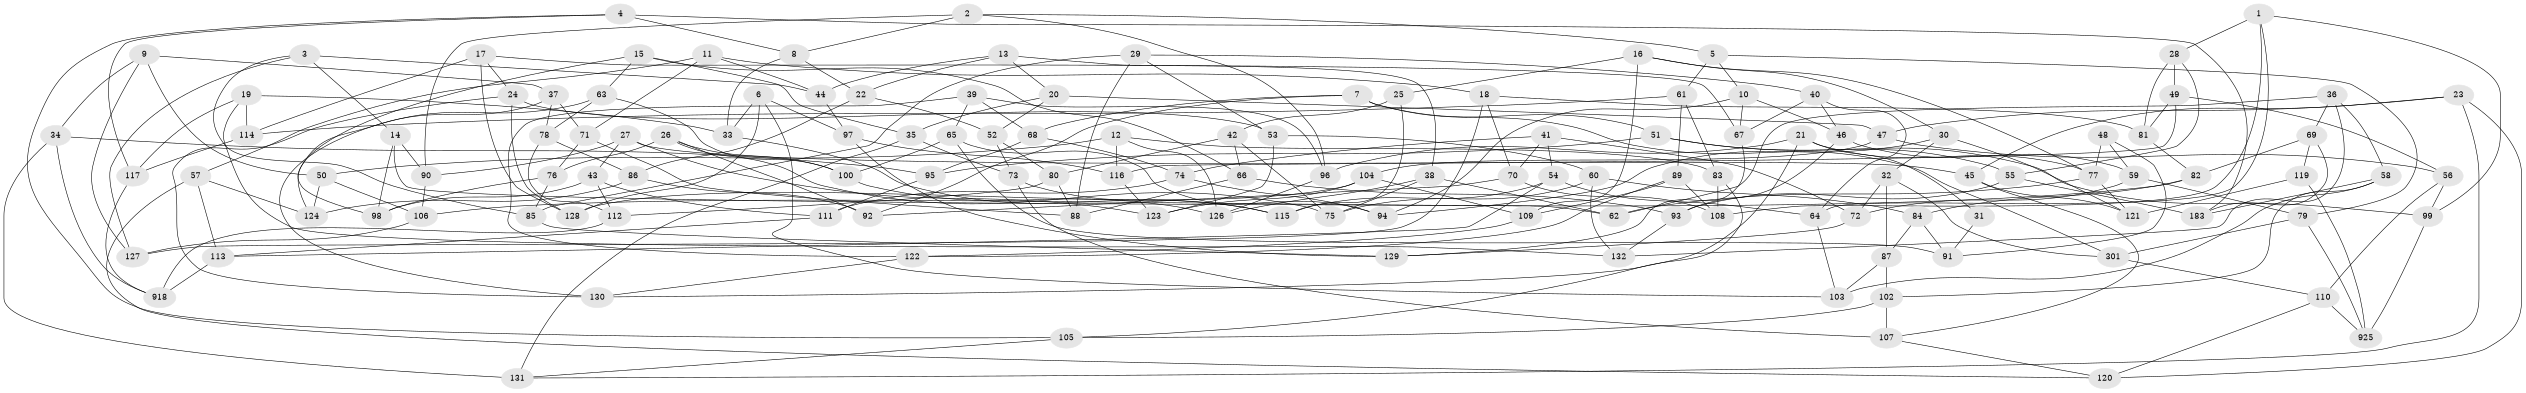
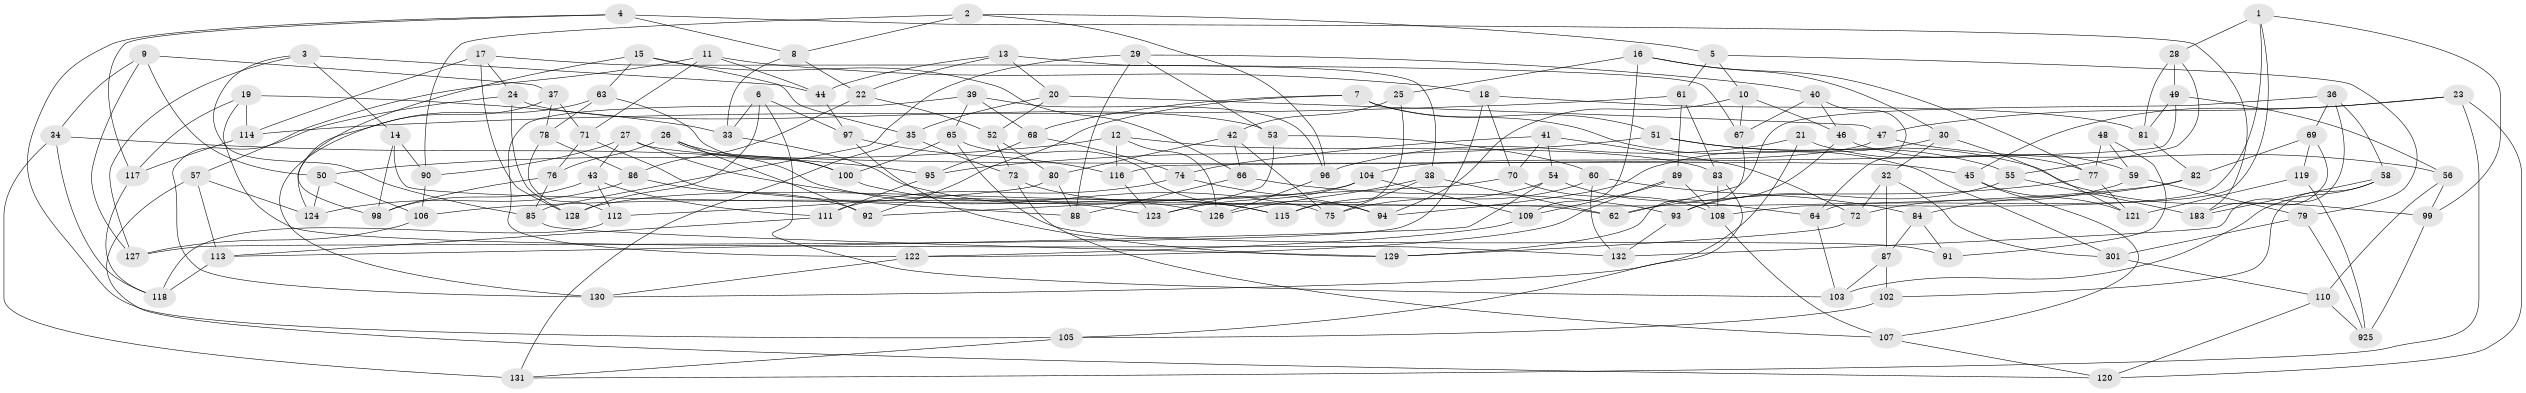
  graph {
    node [color=gray90 style=filled]
    1
    28
    64
    99
    108
    81
    49
    55
    103
    n10 [label=925]
    2
    5
    8
    90
    96
    10
    61
    79
    33
    22
    106
    126
    3
    14
    44
    85
    127
    62
    98
    97
    129
    4
    105
    117
    n35 [label=183]
    131
-   118 [label=918]
+   118
    46
    67
    94
    83
    114
    89
    n44 [label=301]
    6
    128
    115
    116
    7
    51
    68
    92
    95
    74
    110
    52
    86
    9
    34
    37
    50
    71
    78
    124
    59
    93
    11
    18
    57
    70
    120
    113
    76
    88
    12
    123
    13
    20
    38
    35
    47
    75
    15
    63
    66
    73
    130
    100
    16
    25
    30
    77
    109
    42
    32
    121
    122
    17
    24
    53
    82
    19
    132
    56
    104
    80
    21
-   31
    91
    23
    45
    107
    60
    26
    27
    43
    111
    112
    29
    40
    72
    87
    119
    102
    36
    58
    69
    39
    65
    41
    54
    48
    84
    1 -- 28
    1 -- 64
    1 -- 99
    1 -- 108
    28 -- 81
    28 -- 49
    28 -- 55
    64 -- 103
    99 -- n10
    81 -- 82
    49 -- 81
    49 -- 116
    49 -- 56
    55 -- n35
    55 -- 93
    2 -- 5
    2 -- 8
    2 -- 90
    2 -- 96
    5 -- 10
    5 -- 61
    5 -- 79
    8 -- 33
    8 -- 22
    90 -- 106
    96 -- 126
    10 -- 46
    10 -- 67
    10 -- 94
    61 -- 83
    61 -- 114
    61 -- 89
    79 -- n10
    79 -- n44
    33 -- 115
    22 -- 52
    22 -- 86
    106 -- 127
    3 -- 14
    3 -- 44
    3 -- 85
    3 -- 127
    14 -- 90
    14 -- 62
    14 -- 98
    44 -- 97
    85 -- 129
    97 -- 129
    97 -- 116
    4 -- 8
    4 -- 105
    4 -- 117
    4 -- n35
    105 -- 131
    117 -- 118
    46 -- 59
    46 -- 93
    67 -- 129
    83 -- 108
    83 -- 105
    114 -- 117
    89 -- 108
    89 -- 109
    89 -- 122
    n44 -- 110
    6 -- 103
    6 -- 33
    6 -- 97
    6 -- 128
    116 -- 123
    7 -- n44
    7 -- 51
    7 -- 68
    7 -- 92
    51 -- 99
    51 -- 55
    51 -- 95
    68 -- 95
    68 -- 74
    95 -- 111
    74 -- 94
    74 -- 111
    110 -- n10
    110 -- 120
    52 -- 73
    52 -- 80
    86 -- 92
    86 -- 124
    9 -- 127
    9 -- 34
    9 -- 37
    9 -- 50
    34 -- 131
    34 -- 118
    34 -- 95
    37 -- 71
    37 -- 78
    37 -- 124
    50 -- 106
    50 -- 124
    71 -- 76
    71 -- 88
    78 -- 86
    78 -- 112
    59 -- 79
    59 -- 72
    93 -- 132
    11 -- 44
    11 -- 71
    11 -- 18
    11 -- 57
    18 -- 81
    18 -- 127
    18 -- 70
    57 -- 124
    57 -- 120
    57 -- 113
    70 -- 108
    70 -- 92
    113 -- 118
    76 -- 85
    76 -- 98
    12 -- 126
    12 -- 83
    12 -- 116
    12 -- 50
    13 -- 22
    13 -- 44
    13 -- 20
    13 -- 38
    20 -- 52
    20 -- 35
    20 -- 47
    38 -- 126
    38 -- 62
    38 -- 75
    35 -- 131
    35 -- 73
    47 -- 56
    47 -- 104
    15 -- 98
    15 -- 35
    15 -- 63
    15 -- 66
    63 -- 78
    63 -- 130
    63 -- 100
    66 -- 93
    66 -- 88
    73 -- 115
    73 -- 107
    100 -- 126
    16 -- 25
    16 -- 30
    16 -- 77
    16 -- 109
    25 -- 115
    25 -- 42
    30 -- 94
    30 -- 32
    30 -- 121
    77 -- 62
    77 -- 121
    109 -- 122
    42 -- 75
    42 -- 66
    42 -- 80
    32 -- n44
    32 -- 72
    32 -- 87
    122 -- 130
    17 -- 67
    17 -- 114
    17 -- 128
    17 -- 24
    24 -- 128
    24 -- 130
    24 -- 53
    53 -- 123
    53 -- 60
    82 -- 106
    82 -- 84
    19 -- 33
    19 -- 117
    19 -- 114
    19 -- 132
    56 -- 99
    56 -- 110
    104 -- 128
    104 -- 123
    104 -- 109
    80 -- 88
    80 -- 112
    21 -- 96
    21 -- 130
    21 -- 77
-   21 -- 31
-   31 -- 91
    23 -- 131
    23 -- 120
    23 -- 47
    23 -- 45
    45 -- 121
    45 -- 107
    107 -- 120
    60 -- 75
    60 -- 132
    60 -- 84
    26 -- 92
    26 -- 76
    26 -- 75
    26 -- 100
    27 -- 90
    27 -- 123
    27 -- 45
    27 -- 43
    43 -- 98
    43 -- 111
    43 -- 112
    111 -- 113
    112 -- 118
    29 -- 85
    29 -- 88
    29 -- 53
    29 -- 40
    40 -- 64
    40 -- 46
    40 -- 67
    72 -- 129
    87 -- 103
    87 -- 102
    119 -- n10
    119 -- 121
    102 -- 105
-   102 -- 107
+   108 -- 107
    36 -- 62
    36 -- 132
    36 -- 58
    36 -- 69
    58 -- 103
    58 -- n35
    58 -- 102
    69 -- n35
    69 -- 82
    69 -- 119
    39 -- 96
    39 -- 68
    39 -- 122
    39 -- 65
    65 -- 94
    65 -- 100
    65 -- 91
    41 -- 74
    41 -- 70
    41 -- 72
    41 -- 54
    54 -- 64
    54 -- 115
    54 -- 113
    48 -- 59
    48 -- 77
    48 -- 91
    84 -- 91
    84 -- 87
  }
